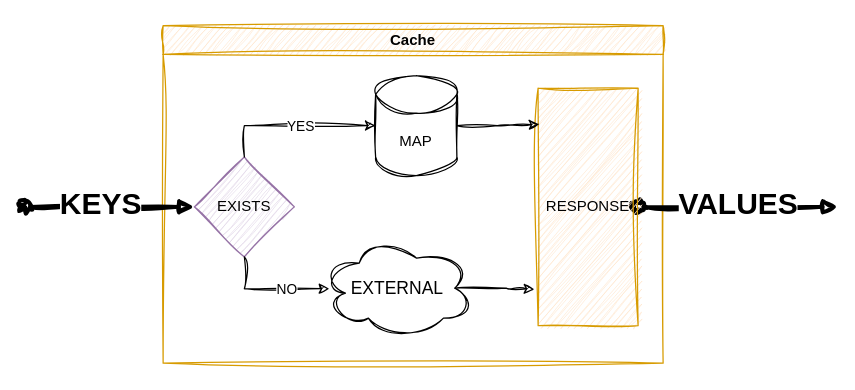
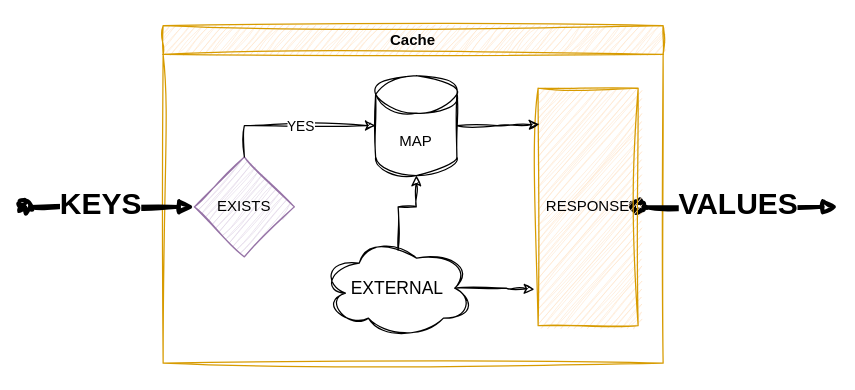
  <mxCell id="0" />
  <mxCell id="1" parent="0" />
  <mxCell id="2" value="Cache" style="swimlane;whiteSpace=wrap;html=1;fillColor=#ffe6cc;strokeColor=#d79b00;sketch=1;curveFitting=1;jiggle=2;" parent="1" vertex="1"><mxGeometry x="130" y="20" width="400" height="270" as="geometry" /></mxCell>
  <mxCell id="3" value="VALUES" style="html=1;verticalAlign=bottom;startArrow=oval;endArrow=block;startSize=8;edgeStyle=elbowEdgeStyle;elbow=vertical;curved=0;rounded=0;exitX=1;exitY=0.5;exitDx=0;exitDy=0;strokeWidth=3;fontSize=24;fontStyle=1;sketch=1;curveFitting=1;jiggle=2;" parent="2" source="11" edge="1"><mxGeometry y="-15" relative="1" as="geometry"><mxPoint x="-80" y="570" as="sourcePoint" /><mxPoint x="540" y="145" as="targetPoint" /><Array as="points"><mxPoint x="440" y="145" /></Array><mxPoint as="offset" /></mxGeometry></mxCell>
  <mxCell id="4" value="EXTERNAL" style="ellipse;shape=cloud;whiteSpace=wrap;html=1;fontSize=14;sketch=1;curveFitting=1;jiggle=2;" parent="2" vertex="1"><mxGeometry x="126.25" y="170" width="122.5" height="80" as="geometry" /></mxCell>
  <mxCell id="5" value="EXISTS" style="rhombus;whiteSpace=wrap;html=1;fillColor=#e1d5e7;strokeColor=#9673a6;sketch=1;curveFitting=1;jiggle=2;" vertex="1" parent="2"><mxGeometry x="25" y="105" width="80" height="80" as="geometry" /></mxCell>
  <mxCell id="6" value="MAP" style="shape=cylinder3;whiteSpace=wrap;html=1;boundedLbl=1;backgroundOutline=1;size=15;sketch=1;curveFitting=1;jiggle=2;" parent="2" vertex="1"><mxGeometry x="170" y="40" width="65" height="80" as="geometry" /></mxCell>
  <mxCell id="7" style="edgeStyle=orthogonalEdgeStyle;rounded=0;orthogonalLoop=1;jettySize=auto;html=1;exitX=0.5;exitY=0;exitDx=0;exitDy=0;entryX=0;entryY=0.5;entryDx=0;entryDy=0;entryPerimeter=0;sketch=1;curveFitting=1;jiggle=2;" edge="1" parent="2" source="5" target="6"><mxGeometry relative="1" as="geometry"><mxPoint x="210" y="120" as="targetPoint" /></mxGeometry></mxCell>
  <mxCell id="8" value="YES" style="edgeLabel;html=1;align=center;verticalAlign=middle;resizable=0;points=[];" vertex="1" connectable="0" parent="7"><mxGeometry x="0.217" relative="1" as="geometry"><mxPoint x="-10" as="offset" /></mxGeometry></mxCell>
- <mxCell id="9" style="edgeStyle=orthogonalEdgeStyle;rounded=0;orthogonalLoop=1;jettySize=auto;html=1;exitX=0.5;exitY=1;exitDx=0;exitDy=0;entryX=0.055;entryY=0.506;entryDx=0;entryDy=0;entryPerimeter=0;sketch=1;curveFitting=1;jiggle=2;" edge="1" parent="2" source="5" target="4"><mxGeometry relative="1" as="geometry"><mxPoint x="120" y="210" as="targetPoint" /><Array as="points"><mxPoint x="65" y="211" /></Array></mxGeometry></mxCell>
- <mxCell id="10" value="NO" style="edgeLabel;html=1;align=center;verticalAlign=middle;resizable=0;points=[];" vertex="1" connectable="0" parent="9"><mxGeometry x="0.262" relative="1" as="geometry"><mxPoint as="offset" /></mxGeometry></mxCell>
  <mxCell id="11" value="RESPONSE" style="rounded=0;whiteSpace=wrap;html=1;glass=0;sketch=1;curveFitting=1;jiggle=2;fillColor=#ffe6cc;strokeColor=#d79b00;" parent="2" vertex="1"><mxGeometry x="300" y="50" width="80" height="190" as="geometry" /></mxCell>
  <mxCell id="12" style="edgeStyle=orthogonalEdgeStyle;rounded=0;orthogonalLoop=1;jettySize=auto;html=1;exitX=1;exitY=0.5;exitDx=0;exitDy=0;exitPerimeter=0;entryX=0.013;entryY=0.153;entryDx=0;entryDy=0;entryPerimeter=0;sketch=1;curveFitting=1;jiggle=2;" edge="1" parent="2" source="6" target="11"><mxGeometry relative="1" as="geometry" /></mxCell>
  <mxCell id="13" style="edgeStyle=orthogonalEdgeStyle;rounded=0;orthogonalLoop=1;jettySize=auto;html=1;exitX=0.875;exitY=0.5;exitDx=0;exitDy=0;exitPerimeter=0;entryX=-0.037;entryY=0.847;entryDx=0;entryDy=0;entryPerimeter=0;sketch=1;curveFitting=1;jiggle=2;" edge="1" parent="2" source="4" target="11"><mxGeometry relative="1" as="geometry" /></mxCell>
+ <mxCell id="14" style="edgeStyle=orthogonalEdgeStyle;rounded=0;orthogonalLoop=1;jettySize=auto;html=1;entryX=0.5;entryY=1;entryDx=0;entryDy=0;entryPerimeter=0;exitX=0.504;exitY=0.119;exitDx=0;exitDy=0;exitPerimeter=0;sketch=1;curveFitting=1;jiggle=2;" edge="1" parent="2" source="4" target="6"><mxGeometry relative="1" as="geometry" /></mxCell>
  <mxCell id="15" value="KEYS" style="html=1;verticalAlign=bottom;startArrow=oval;endArrow=block;startSize=8;edgeStyle=elbowEdgeStyle;elbow=vertical;curved=0;rounded=0;strokeWidth=3;fontSize=24;fontStyle=1;sketch=1;curveFitting=1;jiggle=2;entryX=0;entryY=0.5;entryDx=0;entryDy=0;labelBackgroundColor=default;" parent="1" edge="1" target="5"><mxGeometry x="-0.111" y="-15" relative="1" as="geometry"><mxPoint x="20" y="165" as="sourcePoint" /><mxPoint x="70" y="160" as="targetPoint" /><mxPoint as="offset" /><Array as="points" /></mxGeometry></mxCell>
